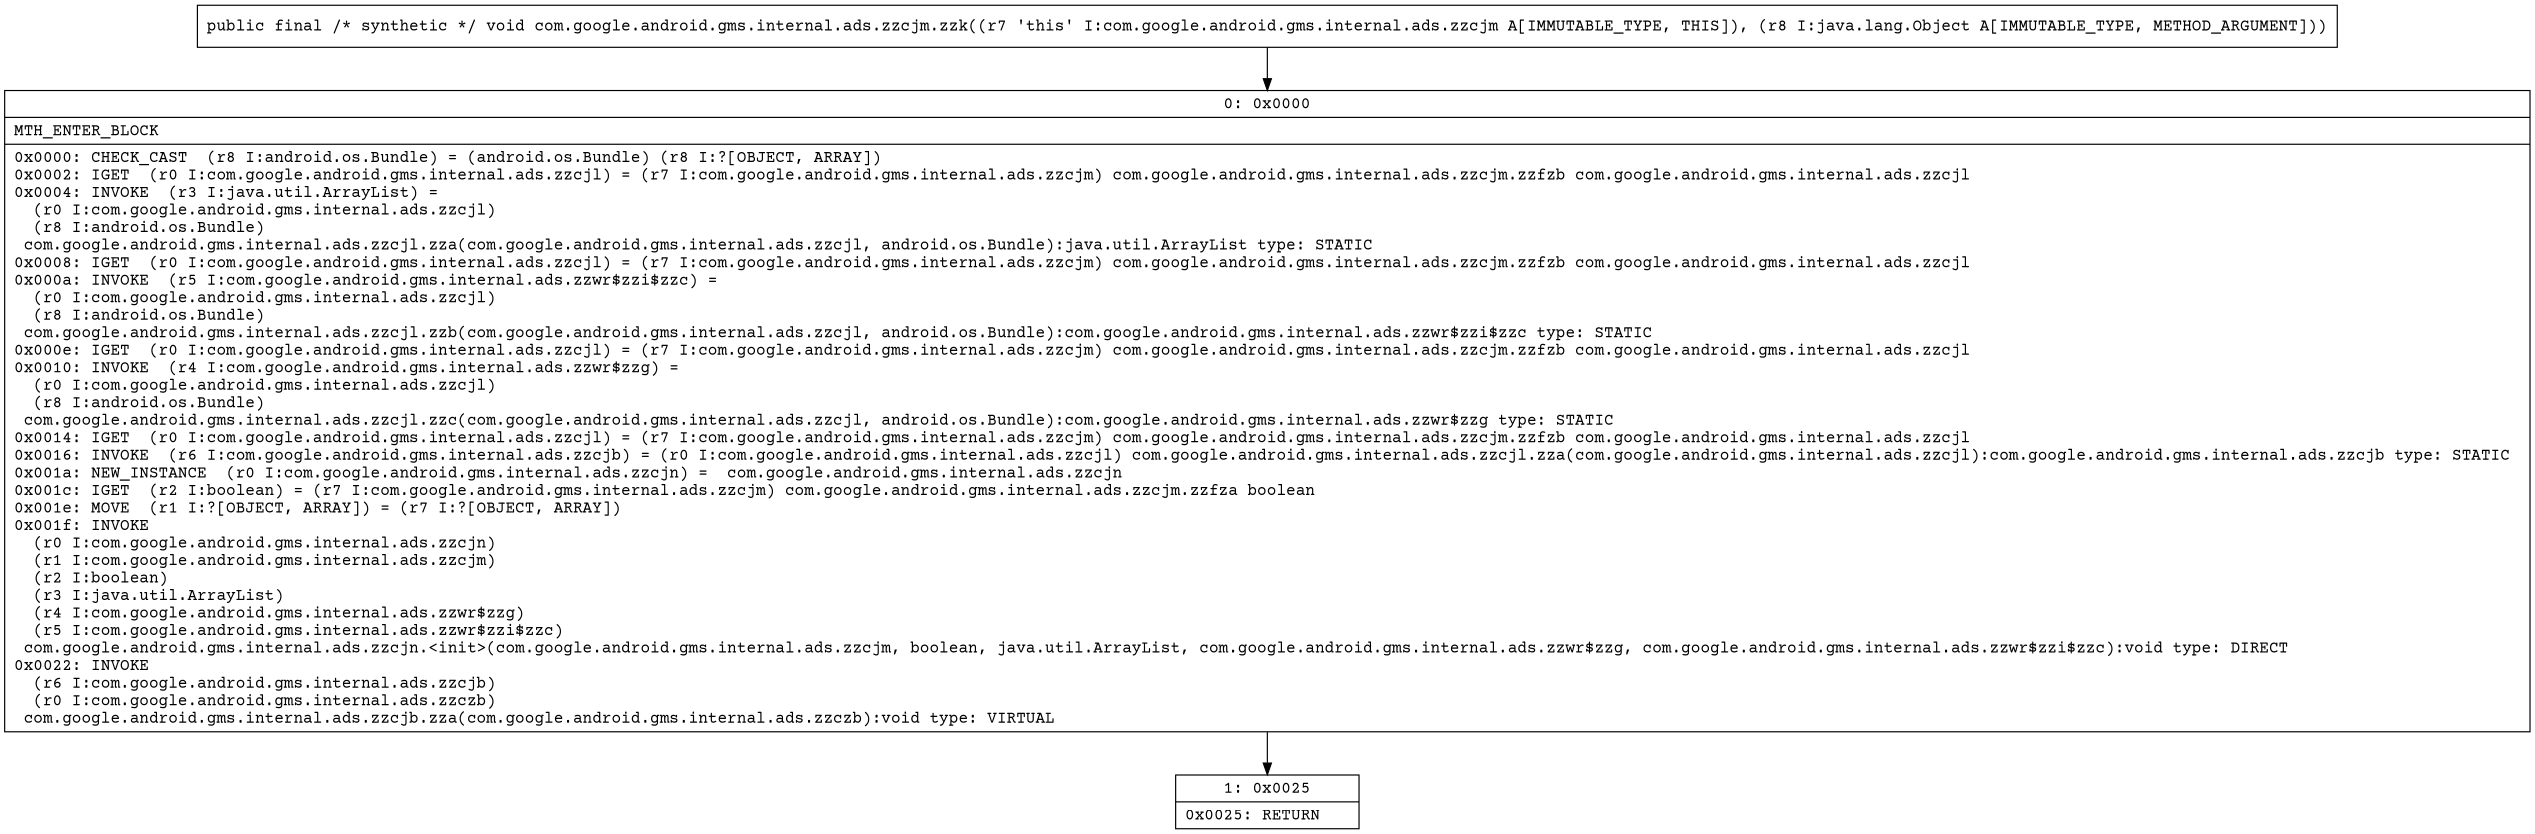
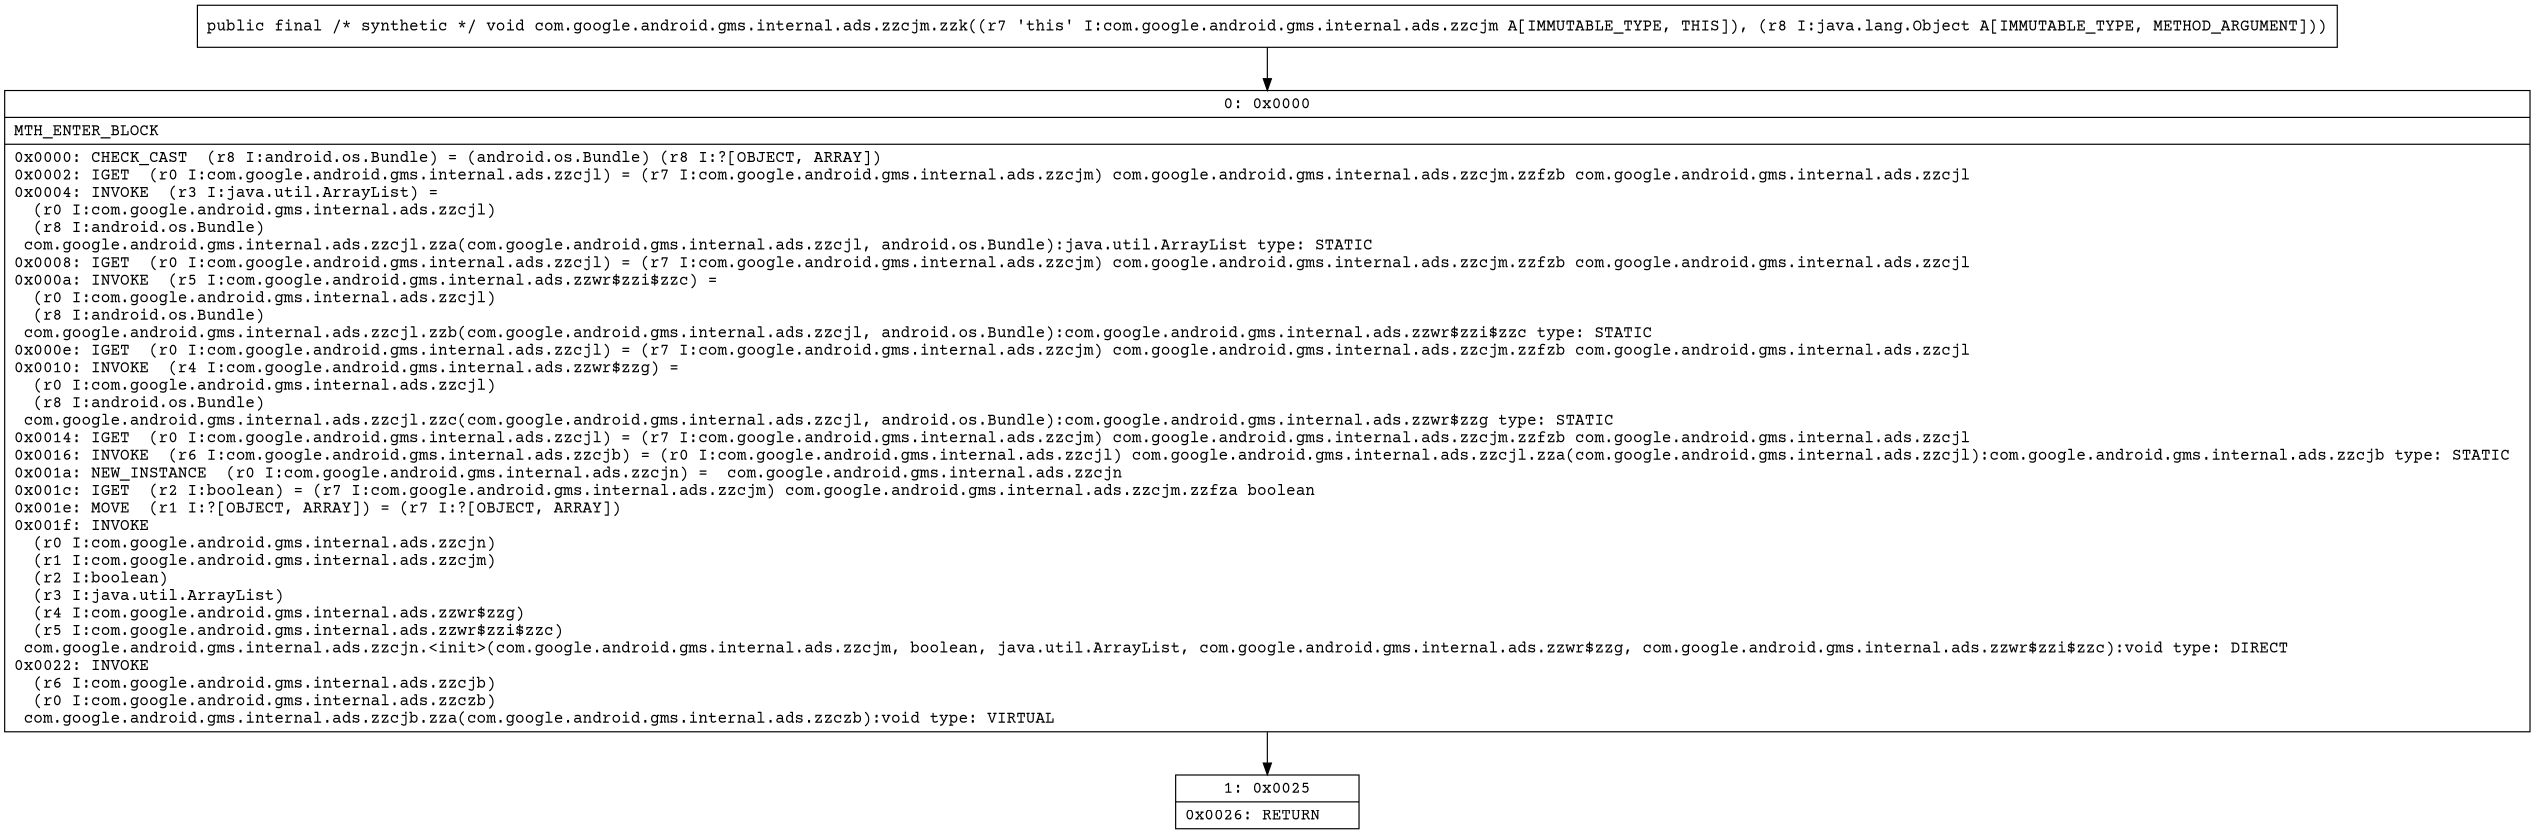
  digraph {
    fontname="Courier Prime"
    node [shape=record fontname="Courier Prime"]
    edge [fontname="Courier Prime"]
    n1 [label="{0\:\ 0x0000|MTH_ENTER_BLOCK\l|0x0000: CHECK_CAST  (r8 I:android.os.Bundle) = (android.os.Bundle) (r8 I:?[OBJECT, ARRAY]) \l0x0002: IGET  (r0 I:com.google.android.gms.internal.ads.zzcjl) = (r7 I:com.google.android.gms.internal.ads.zzcjm) com.google.android.gms.internal.ads.zzcjm.zzfzb com.google.android.gms.internal.ads.zzcjl \l0x0004: INVOKE  (r3 I:java.util.ArrayList) = \l  (r0 I:com.google.android.gms.internal.ads.zzcjl)\l  (r8 I:android.os.Bundle)\l com.google.android.gms.internal.ads.zzcjl.zza(com.google.android.gms.internal.ads.zzcjl, android.os.Bundle):java.util.ArrayList type: STATIC \l0x0008: IGET  (r0 I:com.google.android.gms.internal.ads.zzcjl) = (r7 I:com.google.android.gms.internal.ads.zzcjm) com.google.android.gms.internal.ads.zzcjm.zzfzb com.google.android.gms.internal.ads.zzcjl \l0x000a: INVOKE  (r5 I:com.google.android.gms.internal.ads.zzwr$zzi$zzc) = \l  (r0 I:com.google.android.gms.internal.ads.zzcjl)\l  (r8 I:android.os.Bundle)\l com.google.android.gms.internal.ads.zzcjl.zzb(com.google.android.gms.internal.ads.zzcjl, android.os.Bundle):com.google.android.gms.internal.ads.zzwr$zzi$zzc type: STATIC \l0x000e: IGET  (r0 I:com.google.android.gms.internal.ads.zzcjl) = (r7 I:com.google.android.gms.internal.ads.zzcjm) com.google.android.gms.internal.ads.zzcjm.zzfzb com.google.android.gms.internal.ads.zzcjl \l0x0010: INVOKE  (r4 I:com.google.android.gms.internal.ads.zzwr$zzg) = \l  (r0 I:com.google.android.gms.internal.ads.zzcjl)\l  (r8 I:android.os.Bundle)\l com.google.android.gms.internal.ads.zzcjl.zzc(com.google.android.gms.internal.ads.zzcjl, android.os.Bundle):com.google.android.gms.internal.ads.zzwr$zzg type: STATIC \l0x0014: IGET  (r0 I:com.google.android.gms.internal.ads.zzcjl) = (r7 I:com.google.android.gms.internal.ads.zzcjm) com.google.android.gms.internal.ads.zzcjm.zzfzb com.google.android.gms.internal.ads.zzcjl \l0x0016: INVOKE  (r6 I:com.google.android.gms.internal.ads.zzcjb) = (r0 I:com.google.android.gms.internal.ads.zzcjl) com.google.android.gms.internal.ads.zzcjl.zza(com.google.android.gms.internal.ads.zzcjl):com.google.android.gms.internal.ads.zzcjb type: STATIC \l0x001a: NEW_INSTANCE  (r0 I:com.google.android.gms.internal.ads.zzcjn) =  com.google.android.gms.internal.ads.zzcjn \l0x001c: IGET  (r2 I:boolean) = (r7 I:com.google.android.gms.internal.ads.zzcjm) com.google.android.gms.internal.ads.zzcjm.zzfza boolean \l0x001e: MOVE  (r1 I:?[OBJECT, ARRAY]) = (r7 I:?[OBJECT, ARRAY]) \l0x001f: INVOKE  \l  (r0 I:com.google.android.gms.internal.ads.zzcjn)\l  (r1 I:com.google.android.gms.internal.ads.zzcjm)\l  (r2 I:boolean)\l  (r3 I:java.util.ArrayList)\l  (r4 I:com.google.android.gms.internal.ads.zzwr$zzg)\l  (r5 I:com.google.android.gms.internal.ads.zzwr$zzi$zzc)\l com.google.android.gms.internal.ads.zzcjn.\<init\>(com.google.android.gms.internal.ads.zzcjm, boolean, java.util.ArrayList, com.google.android.gms.internal.ads.zzwr$zzg, com.google.android.gms.internal.ads.zzwr$zzi$zzc):void type: DIRECT \l0x0022: INVOKE  \l  (r6 I:com.google.android.gms.internal.ads.zzcjb)\l  (r0 I:com.google.android.gms.internal.ads.zzczb)\l com.google.android.gms.internal.ads.zzcjb.zza(com.google.android.gms.internal.ads.zzczb):void type: VIRTUAL \l}"]
-   n2 [label="{1\:\ 0x0025|0x0025: RETURN   \l}"]
+   n2 [label="{1\:\ 0x0025|0x0026: RETURN   \l}"]
    n3 [label="{public final \/* synthetic *\/ void com.google.android.gms.internal.ads.zzcjm.zzk((r7 'this' I:com.google.android.gms.internal.ads.zzcjm A[IMMUTABLE_TYPE, THIS]), (r8 I:java.lang.Object A[IMMUTABLE_TYPE, METHOD_ARGUMENT])) }"]
    n1 -> n2
    n3 -> n1
  }
